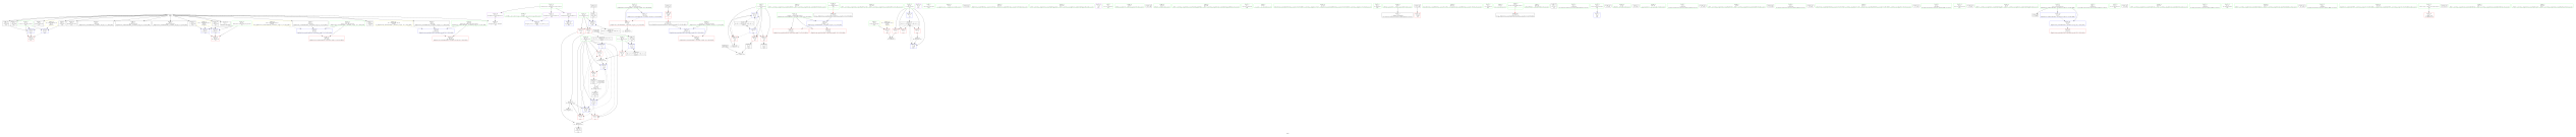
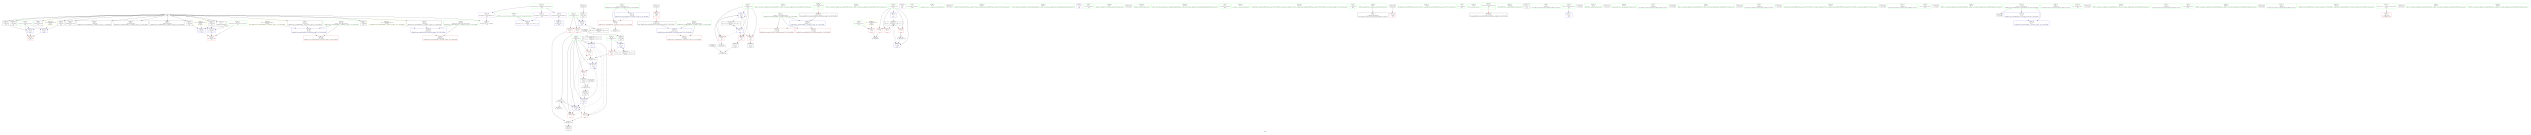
  digraph {
    fontname="EB Garamond"
    label=SVFG
    node [color=green fontname="EB Garamond" shape=record]
    edge [fontname="EB Garamond" style=solid]
    n1 [color=grey label="{NodeID: 0\nNullPtr}"]
    n2 [color=black label="{NodeID: 60\n2\<--3\ndummyVal\<--dummyVal\n}"]
    n3 [color=black label="{NodeID: 61\n134\<--3\n\<--dummyVal\nmain\n}"]
    n4 [color=black label="{NodeID: 62\n135\<--3\n\<--dummyVal\nmain\n}"]
    n5 [color=black label="{NodeID: 63\n137\<--3\n\<--dummyVal\nmain\n}"]
    n6 [color=black label="{NodeID: 64\n191\<--3\n\<--dummyVal\nmain\n}"]
    n7 [color=black label="{NodeID: 65\n192\<--3\n\<--dummyVal\nmain\n}"]
    n8 [color=black label="{NodeID: 66\n194\<--3\n\<--dummyVal\nmain\n}"]
    n9 [color=black label="{NodeID: 67\n205\<--3\nlpad.val\<--dummyVal\nmain\n}"]
    n10 [color=black label="{NodeID: 68\n206\<--3\nlpad.val41\<--dummyVal\nmain\n}"]
    n11 [color=black label="{NodeID: 69\n273\<--3\n\<--dummyVal\n_ZStplIcSt11char_traitsIcESaIcEENSt7__cxx1112basic_stringIT_T0_T1_EES5_RKS8_\n}"]
    n12 [color=black label="{NodeID: 70\n274\<--3\n\<--dummyVal\n_ZStplIcSt11char_traitsIcESaIcEENSt7__cxx1112basic_stringIT_T0_T1_EES5_RKS8_\n}"]
    n13 [color=black label="{NodeID: 71\n276\<--3\n\<--dummyVal\n_ZStplIcSt11char_traitsIcESaIcEENSt7__cxx1112basic_stringIT_T0_T1_EES5_RKS8_\n}"]
    n14 [color=black label="{NodeID: 72\n285\<--3\nlpad.val\<--dummyVal\n_ZStplIcSt11char_traitsIcESaIcEENSt7__cxx1112basic_stringIT_T0_T1_EES5_RKS8_\n}"]
    n15 [color=black label="{NodeID: 73\n286\<--3\nlpad.val5\<--dummyVal\n_ZStplIcSt11char_traitsIcESaIcEENSt7__cxx1112basic_stringIT_T0_T1_EES5_RKS8_\n}"]
    n16 [color=blue label="{NodeID: 116\n325\<--3\nllvm.global_ctors_2\<--dummyVal\nGlob }" style=dotted]
    n17 [color=blue label="{NodeID: 126\n56\<--135\nexn.slot\<--\nmain\n}"]
    n18 [color=blue label="{NodeID: 127\n58\<--137\nehselector.slot\<--\nmain\n}"]
    n19 [color=blue label="{NodeID: 130\n56\<--192\nexn.slot\<--\nmain\n}"]
    n20 [color=blue label="{NodeID: 131\n58\<--194\nehselector.slot\<--\nmain\n}"]
    n21 [color=blue label="{NodeID: 137\n241\<--274\nexn.slot\<--\n_ZStplIcSt11char_traitsIcESaIcEENSt7__cxx1112basic_stringIT_T0_T1_EES5_RKS8_\n}"]
    n22 [color=blue label="{NodeID: 138\n243\<--276\nehselector.slot\<--\n_ZStplIcSt11char_traitsIcESaIcEENSt7__cxx1112basic_stringIT_T0_T1_EES5_RKS8_\n}"]
    n23 [color=red label="{NodeID: 93\n203\<--56\nexn\<--exn.slot\nmain\n}"]
    n24 [color=red label="{NodeID: 94\n204\<--58\nsel\<--ehselector.slot\nmain\n}"]
    n25 [color=red label="{NodeID: 112\n283\<--241\nexn\<--exn.slot\n_ZStplIcSt11char_traitsIcESaIcEENSt7__cxx1112basic_stringIT_T0_T1_EES5_RKS8_\n}"]
    n26 [color=red label="{NodeID: 113\n284\<--243\nsel\<--ehselector.slot\n_ZStplIcSt11char_traitsIcESaIcEENSt7__cxx1112basic_stringIT_T0_T1_EES5_RKS8_\n}"]
    n27 [color=red label="{NodeID: 97\n142\<--60\n\<--n\nmain\n}"]
    n28 [color=grey label="{NodeID: 226\n144 = Binary(142, 143, )\n}"]
    n29 [color=black label="{NodeID: 82\n145\<--144\nconv20\<--rem\nmain\n}"]
    n30 [label="{NodeID: 14\n14\<--18\nllvm.global_ctors\<--llvm.global_ctors_field_insensitive\nGlob }"]
    n31 [color=purple label="{NodeID: 86\n323\<--14\nllvm.global_ctors_0\<--llvm.global_ctors\nGlob }"]
    n32 [color=purple label="{NodeID: 87\n324\<--14\nllvm.global_ctors_1\<--llvm.global_ctors\nGlob }"]
    n33 [color=purple label="{NodeID: 88\n325\<--14\nllvm.global_ctors_2\<--llvm.global_ctors\nGlob }"]
    n34 [color=blue label="{NodeID: 114\n323\<--15\nllvm.global_ctors_0\<--\nGlob }"]
    n35 [color=blue label="{NodeID: 115\n324\<--16\nllvm.global_ctors_1\<--_GLOBAL__sub_I_mikev_0_1.cpp\nGlob }"]
    n36 [color=red label="{NodeID: 111\n255\<--239\n\<--__len\n_ZStplIcSt11char_traitsIcESaIcEENSt7__cxx1112basic_stringIT_T0_T1_EES5_RKS8_\n}"]
    n37 [color=grey label="{NodeID: 224\n256 = Binary(255, 257, )\n}"]
    n38 [label="{NodeID: 28\n60\<--61\nn\<--n_field_insensitive\nmain\n}"]
    n39 [color=red label="{NodeID: 95\n121\<--60\n\<--n\nmain\n}"]
    n40 [color=red label="{NodeID: 96\n124\<--60\n\<--n\nmain\n}"]
    n41 [color=red label="{NodeID: 98\n159\<--60\n\<--n\nmain\n}"]
    n42 [color=blue label="{NodeID: 119\n60\<--73\nn\<--\nmain\n}"]
    n43 [color=blue label="{NodeID: 123\n60\<--122\nn\<--mul\nmain\n}"]
    n44 [color=blue label="{NodeID: 124\n60\<--127\nn\<--conv19\nmain\n}"]
    n45 [color=blue label="{NodeID: 128\n60\<--160\nn\<--div\nmain\n}"]
    n46 [color=grey label="{NodeID: 229\n122 = Binary(121, 120, )\n}"]
    n47 [color=black label="{NodeID: 80\n125\<--124\nconv18\<--\nmain\n}"]
    n48 [color=grey label="{NodeID: 227\n160 = Binary(159, 158, )\n}"]
    n49 [color=grey label="{NodeID: 230\n126 = Binary(125, 116, )\n}"]
    n50 [color=grey label="{NodeID: 232\n162 = cmp(160, 73, )\n}"]
    n51 [color=black label="{NodeID: 237\nMR_12V_2 = PHI(MR_12V_8, MR_12V_1, )\npts\{61 \}\n}"]
    n52 [color=black label="{NodeID: 291\n146 = PHI()\n}"]
    n53 [color=red label="{NodeID: 106\n147\<--146\n\<--call23\nmain\n|{<s0>17}}"]
    n54 [color=black label="{NodeID: 304\n231 = PHI(147, )\n1st arg _ZStplIcSt11char_traitsIcESaIcEENSt7__cxx1112basic_stringIT_T0_T1_EES5_RKS8_ }"]
    n55 [color=blue label="{NodeID: 132\n233\<--231\n__lhs.addr\<--__lhs\n_ZStplIcSt11char_traitsIcESaIcEENSt7__cxx1112basic_stringIT_T0_T1_EES5_RKS8_\n}"]
    n56 [color=blue label="{NodeID: 125\n66\<--131\nk\<--inc\nmain\n}"]
    n57 [color=red label="{NodeID: 102\n105\<--66\n\<--k\nmain\n}"]
    n58 [color=red label="{NodeID: 103\n110\<--66\n\<--k\nmain\n}"]
    n59 [color=red label="{NodeID: 104\n130\<--66\n\<--k\nmain\n}"]
    n60 [color=black label="{NodeID: 240\nMR_18V_2 = PHI(MR_18V_4, MR_18V_1, )\npts\{67 \}\n}"]
    n61 [color=black label="{NodeID: 78\n106\<--105\nconv10\<--\nmain\n}"]
    n62 [color=black label="{NodeID: 79\n111\<--110\nconv14\<--\nmain\n}"]
    n63 [color=grey label="{NodeID: 228\n131 = Binary(130, 78, )\n}"]
    n64 [color=blue label="{NodeID: 122\n66\<--73\nk\<--\nmain\n}"]
    n65 [color=grey label="{NodeID: 231\n108 = cmp(106, 107, )\n}"]
    n66 [label="{NodeID: 42\n155\<--156\n_ZNSt7__cxx1112basic_stringIcSt11char_traitsIcESaIcEED1Ev\<--_ZNSt7__cxx1112basic_stringIcSt11char_traitsIcESaIcEED1Ev_field_insensitive\n}"]
    n67 [color=black label="{NodeID: 305\n232 = PHI(68, )\n2nd arg _ZStplIcSt11char_traitsIcESaIcEENSt7__cxx1112basic_stringIT_T0_T1_EES5_RKS8_ }"]
    n68 [color=blue label="{NodeID: 133\n235\<--232\n__rhs.addr\<--__rhs\n_ZStplIcSt11char_traitsIcESaIcEENSt7__cxx1112basic_stringIT_T0_T1_EES5_RKS8_\n}"]
    n69 [color=red label="{NodeID: 108\n250\<--235\n\<--__rhs.addr\n_ZStplIcSt11char_traitsIcESaIcEENSt7__cxx1112basic_stringIT_T0_T1_EES5_RKS8_\n}"]
    n70 [color=red label="{NodeID: 109\n265\<--235\n\<--__rhs.addr\n_ZStplIcSt11char_traitsIcESaIcEENSt7__cxx1112basic_stringIT_T0_T1_EES5_RKS8_\n}"]
    n71 [label="{NodeID: 56\n259\<--260\n_ZNSt7__cxx1112basic_stringIcSt11char_traitsIcESaIcEE7reserveEm\<--_ZNSt7__cxx1112basic_stringIcSt11char_traitsIcESaIcEE7reserveEm_field_insensitive\n}"]
    n72 [color=black label="{NodeID: 236\nMR_6V_3 = PHI(MR_6V_4, MR_6V_2, )\npts\{49 \}\n}"]
    n73 [color=red label="{NodeID: 90\n80\<--48\n\<--i\nmain\n}"]
    n74 [color=red label="{NodeID: 91\n168\<--48\n\<--i\nmain\n}"]
    n75 [color=red label="{NodeID: 92\n187\<--48\n\<--i\nmain\n}"]
    n76 [color=blue label="{NodeID: 129\n48\<--188\ni\<--inc39\nmain\n}"]
    n77 [color=grey label="{NodeID: 233\n82 = cmp(80, 81, )\n}"]
    n78 [color=grey label="{NodeID: 225\n188 = Binary(187, 78, )\n}"]
    n79 [color=purple label="{NodeID: 84\n164\<--10\n\<--.str\nmain\n}"]
    n80 [label="{NodeID: 1\n7\<--1\n__dso_handle\<--dummyObj\nGlob }"]
    n81 [label="{NodeID: 15\n19\<--20\n__cxx_global_var_init\<--__cxx_global_var_init_field_insensitive\n}"]
    n82 [label="{NodeID: 29\n62\<--63\nb1\<--b1_field_insensitive\nmain\n}"]
    n83 [color=red label="{NodeID: 99\n120\<--62\n\<--b1\nmain\n}"]
    n84 [color=blue label="{NodeID: 120\n62\<--98\nb1\<--conv\nmain\n}"]
    n85 [color=black label="{NodeID: 238\nMR_14V_2 = PHI(MR_14V_3, MR_14V_1, )\npts\{63 \}\n}"]
    n86 [color=black label="{NodeID: 292\n151 = PHI()\n}"]
    n87 [label="{NodeID: 43\n166\<--167\n_ZStlsISt11char_traitsIcEERSt13basic_ostreamIcT_ES5_PKc\<--_ZStlsISt11char_traitsIcEERSt13basic_ostreamIcT_ES5_PKc_field_insensitive\n}"]
    n88 [label="{NodeID: 57\n263\<--264\n_ZNSt7__cxx1112basic_stringIcSt11char_traitsIcESaIcEE6appendEmc\<--_ZNSt7__cxx1112basic_stringIcSt11char_traitsIcESaIcEE6appendEmc_field_insensitive\n}"]
    n89 [color=purple label="{NodeID: 85\n172\<--12\n\<--.str.1\nmain\n}"]
    n90 [label="{NodeID: 2\n8\<--1\n_ZSt3cin\<--dummyObj\nGlob }"]
    n91 [label="{NodeID: 16\n23\<--24\n_ZNSt8ios_base4InitC1Ev\<--_ZNSt8ios_base4InitC1Ev_field_insensitive\n}"]
    n92 [label="{NodeID: 30\n64\<--65\nb2\<--b2_field_insensitive\nmain\n}"]
    n93 [color=red label="{NodeID: 100\n143\<--64\n\<--b2\nmain\n}"]
    n94 [color=red label="{NodeID: 101\n158\<--64\n\<--b2\nmain\n}"]
    n95 [color=blue label="{NodeID: 121\n64\<--101\nb2\<--conv8\nmain\n}"]
    n96 [color=black label="{NodeID: 239\nMR_16V_2 = PHI(MR_16V_3, MR_16V_1, )\npts\{65 \}\n}"]
    n97 [color=black label="{NodeID: 293\n165 = PHI()\n}"]
    n98 [label="{NodeID: 44\n170\<--171\n_ZNSolsEi\<--_ZNSolsEi_field_insensitive\n}"]
    n99 [label="{NodeID: 58\n267\<--268\n_ZNSt7__cxx1112basic_stringIcSt11char_traitsIcESaIcEE6appendERKS4_\<--_ZNSt7__cxx1112basic_stringIcSt11char_traitsIcESaIcEE6appendERKS4__field_insensitive\n}"]
    n100 [label="{NodeID: 3\n9\<--1\n_ZSt4cout\<--dummyObj\nGlob }"]
    n101 [color=yellow label="{NodeID: 266\n28V_1 = ENCHI(MR_28V_0)\npts\{242 \}\nFun[_ZStplIcSt11char_traitsIcESaIcEENSt7__cxx1112basic_stringIT_T0_T1_EES5_RKS8_]}" style=double]
    n102 [label="{NodeID: 17\n29\<--30\n__cxa_atexit\<--__cxa_atexit_field_insensitive\n}"]
    n103 [label="{NodeID: 31\n66\<--67\nk\<--k_field_insensitive\nmain\n}"]
    n104 [color=black label="{NodeID: 294\n107 = PHI()\n}"]
    n105 [label="{NodeID: 45\n175\<--176\n_ZStlsIcSt11char_traitsIcESaIcEERSt13basic_ostreamIT_T0_ES7_RKNSt7__cxx1112basic_stringIS4_S5_T1_EE\<--_ZStlsIcSt11char_traitsIcESaIcEERSt13basic_ostreamIT_T0_ES7_RKNSt7__cxx1112basic_stringIS4_S5_T1_EE_field_insensitive\n}"]
    n106 [label="{NodeID: 59\n16\<--319\n_GLOBAL__sub_I_mikev_0_1.cpp\<--_GLOBAL__sub_I_mikev_0_1.cpp_field_insensitive\n}"]
    n107 [label="{NodeID: 4\n10\<--1\n.str\<--dummyObj\nGlob }"]
    n108 [color=yellow label="{NodeID: 267\n30V_1 = ENCHI(MR_30V_0)\npts\{244 \}\nFun[_ZStplIcSt11char_traitsIcESaIcEENSt7__cxx1112basic_stringIT_T0_T1_EES5_RKS8_]}" style=double]
    n109 [label="{NodeID: 18\n28\<--34\n_ZNSt8ios_base4InitD1Ev\<--_ZNSt8ios_base4InitD1Ev_field_insensitive\n}"]
    n110 [color=black label="{NodeID: 74\n27\<--28\n\<--_ZNSt8ios_base4InitD1Ev\nCan only get source location for instruction, argument, global var or function.}"]
    n111 [label="{NodeID: 32\n68\<--69\nres\<--res_field_insensitive\nmain\n|{<s0>17}}"]
    n112 [color=black label="{NodeID: 295\n112 = PHI()\n}"]
    n113 [color=red label="{NodeID: 105\n115\<--112\n\<--call16\nmain\n}"]
    n114 [label="{NodeID: 46\n178\<--179\n_ZSt4endlIcSt11char_traitsIcEERSt13basic_ostreamIT_T0_ES6_\<--_ZSt4endlIcSt11char_traitsIcEERSt13basic_ostreamIT_T0_ES6__field_insensitive\n}"]
    n115 [color=yellow label="{NodeID: 254\n4V_1 = ENCHI(MR_4V_0)\npts\{47 \}\nFun[main]}" style=double]
    n116 [color=red label="{NodeID: 89\n81\<--46\n\<--N\nmain\n}"]
    n117 [label="{NodeID: 5\n12\<--1\n.str.1\<--dummyObj\nGlob }"]
    n118 [label="{NodeID: 19\n41\<--42\nmain\<--main_field_insensitive\n}"]
    n119 [label="{NodeID: 33\n70\<--71\nref.tmp\<--ref.tmp_field_insensitive\nmain\n|{<s0>17}}"]
    n120 [color=black label="{NodeID: 303\n230 = PHI(70, )\n0th arg _ZStplIcSt11char_traitsIcESaIcEENSt7__cxx1112basic_stringIT_T0_T1_EES5_RKS8_ }"]
    n121 [color=black label="{NodeID: 296\n116 = PHI()\n}"]
    n122 [color=black label="{NodeID: 81\n127\<--126\nconv19\<--add\nmain\n}"]
    n123 [label="{NodeID: 47\n180\<--181\n_ZNSolsEPFRSoS_E\<--_ZNSolsEPFRSoS_E_field_insensitive\n}"]
    n124 [color=black label="{NodeID: 75\n43\<--73\nmain_ret\<--\nmain\n}"]
    n125 [label="{NodeID: 6\n15\<--1\n\<--dummyObj\nCan only get source location for instruction, argument, global var or function.}"]
    n126 [label="{NodeID: 20\n44\<--45\nretval\<--retval_field_insensitive\nmain\n}"]
    n127 [color=blue label="{NodeID: 117\n44\<--73\nretval\<--\nmain\n}"]
    n128 [color=black label="{NodeID: 283\n74 = PHI()\n}"]
    n129 [label="{NodeID: 34\n75\<--76\n_ZNSirsERi\<--_ZNSirsERi_field_insensitive\n}"]
    n130 [color=black label="{NodeID: 297\n169 = PHI()\n}"]
    n131 [label="{NodeID: 48\n216\<--217\n__gxx_personality_v0\<--__gxx_personality_v0_field_insensitive\n}"]
    n132 [color=black label="{NodeID: 76\n98\<--95\nconv\<--call6\nmain\n}"]
    n133 [color=yellow label="{NodeID: 256\n8V_1 = ENCHI(MR_8V_0)\npts\{57 \}\nFun[main]}" style=double]
    n134 [label="{NodeID: 7\n73\<--1\n\<--dummyObj\nCan only get source location for instruction, argument, global var or function.}"]
    n135 [label="{NodeID: 21\n46\<--47\nN\<--N_field_insensitive\nmain\n}"]
    n136 [color=black label="{NodeID: 284\n262 = PHI()\n}"]
    n137 [color=blue label="{NodeID: 118\n48\<--78\ni\<--\nmain\n}"]
    n138 [label="{NodeID: 35\n85\<--86\n_ZNSt7__cxx1112basic_stringIcSt11char_traitsIcESaIcEEC1Ev\<--_ZNSt7__cxx1112basic_stringIcSt11char_traitsIcESaIcEEC1Ev_field_insensitive\n}"]
    n139 [color=black label="{NodeID: 298\n173 = PHI()\n}"]
    n140 [color=red label="{NodeID: 107\n261\<--233\n\<--__lhs.addr\n_ZStplIcSt11char_traitsIcESaIcEENSt7__cxx1112basic_stringIT_T0_T1_EES5_RKS8_\n}"]
    n141 [label="{NodeID: 49\n233\<--234\n__lhs.addr\<--__lhs.addr_field_insensitive\n_ZStplIcSt11char_traitsIcESaIcEENSt7__cxx1112basic_stringIT_T0_T1_EES5_RKS8_\n}"]
    n142 [color=black label="{NodeID: 77\n101\<--100\nconv8\<--call7\nmain\n}"]
    n143 [color=yellow label="{NodeID: 257\n10V_1 = ENCHI(MR_10V_0)\npts\{59 \}\nFun[main]}" style=double]
    n144 [label="{NodeID: 8\n78\<--1\n\<--dummyObj\nCan only get source location for instruction, argument, global var or function.}"]
    n145 [label="{NodeID: 22\n48\<--49\ni\<--i_field_insensitive\nmain\n}"]
    n146 [color=black label="{NodeID: 285\n89 = PHI()\n}"]
    n147 [label="{NodeID: 36\n90\<--91\n_ZStrsIcSt11char_traitsIcESaIcEERSt13basic_istreamIT_T0_ES7_RNSt7__cxx1112basic_stringIS4_S5_T1_EE\<--_ZStrsIcSt11char_traitsIcESaIcEERSt13basic_istreamIT_T0_ES7_RNSt7__cxx1112basic_stringIS4_S5_T1_EE_field_insensitive\n}"]
    n148 [color=black label="{NodeID: 299\n174 = PHI()\n}"]
    n149 [label="{NodeID: 50\n235\<--236\n__rhs.addr\<--__rhs.addr_field_insensitive\n_ZStplIcSt11char_traitsIcESaIcEENSt7__cxx1112basic_stringIT_T0_T1_EES5_RKS8_\n}"]
    n150 [label="{NodeID: 9\n117\<--1\n\<--dummyObj\nCan only get source location for instruction, argument, global var or function.}"]
    n151 [label="{NodeID: 23\n50\<--51\nnum\<--num_field_insensitive\nmain\n}"]
    n152 [color=black label="{NodeID: 286\n92 = PHI()\n}"]
    n153 [label="{NodeID: 37\n96\<--97\n_ZNKSt7__cxx1112basic_stringIcSt11char_traitsIcESaIcEE6lengthEv\<--_ZNKSt7__cxx1112basic_stringIcSt11char_traitsIcESaIcEE6lengthEv_field_insensitive\n}"]
    n154 [color=black label="{NodeID: 300\n177 = PHI()\n}"]
    n155 [color=blue label="{NodeID: 134\n237\<--248\nnrvo\<--\n_ZStplIcSt11char_traitsIcESaIcEENSt7__cxx1112basic_stringIT_T0_T1_EES5_RKS8_\n}"]
    n156 [color=blue label="{NodeID: 136\n237\<--270\nnrvo\<--\n_ZStplIcSt11char_traitsIcESaIcEENSt7__cxx1112basic_stringIT_T0_T1_EES5_RKS8_\n}"]
-   n157 [color=red label="{NodeID: 110\n271\<--237\nnrvo.val\<--nrvo\n_ZStplIcSt11char_traitsIcESaIcEENSt7__cxx1112basic_stringIT_T0_T1_EES5_RKS8_\n}"]
    n158 [label="{NodeID: 51\n237\<--238\nnrvo\<--nrvo_field_insensitive\n_ZStplIcSt11char_traitsIcESaIcEENSt7__cxx1112basic_stringIT_T0_T1_EES5_RKS8_\n}"]
    n159 [label="{NodeID: 10\n248\<--1\n\<--dummyObj\nCan only get source location for instruction, argument, global var or function.}"]
    n160 [label="{NodeID: 24\n52\<--53\nsrc\<--src_field_insensitive\nmain\n}"]
    n161 [color=black label="{NodeID: 287\n93 = PHI()\n}"]
    n162 [label="{NodeID: 38\n113\<--114\n_ZNSt7__cxx1112basic_stringIcSt11char_traitsIcESaIcEEixEm\<--_ZNSt7__cxx1112basic_stringIcSt11char_traitsIcESaIcEEixEm_field_insensitive\n}"]
    n163 [color=blue label="{NodeID: 135\n239\<--251\n__len\<--call\n_ZStplIcSt11char_traitsIcESaIcEENSt7__cxx1112basic_stringIT_T0_T1_EES5_RKS8_\n}"]
    n164 [label="{NodeID: 52\n239\<--240\n__len\<--__len_field_insensitive\n_ZStplIcSt11char_traitsIcESaIcEENSt7__cxx1112basic_stringIT_T0_T1_EES5_RKS8_\n}"]
    n165 [label="{NodeID: 11\n257\<--1\n\<--dummyObj\nCan only get source location for instruction, argument, global var or function.}"]
    n166 [label="{NodeID: 25\n54\<--55\ntrg\<--trg_field_insensitive\nmain\n}"]
    n167 [color=black label="{NodeID: 288\n95 = PHI()\n}"]
    n168 [label="{NodeID: 39\n118\<--119\n_ZNKSt7__cxx1112basic_stringIcSt11char_traitsIcESaIcEE4findEcm\<--_ZNKSt7__cxx1112basic_stringIcSt11char_traitsIcESaIcEE4findEcm_field_insensitive\n}"]
    n169 [color=black label="{NodeID: 302\n266 = PHI()\n}"]
    n170 [label="{NodeID: 53\n241\<--242\nexn.slot\<--exn.slot_field_insensitive\n_ZStplIcSt11char_traitsIcESaIcEENSt7__cxx1112basic_stringIT_T0_T1_EES5_RKS8_\n}"]
    n171 [label="{NodeID: 12\n270\<--1\n\<--dummyObj\nCan only get source location for instruction, argument, global var or function.}"]
    n172 [label="{NodeID: 26\n56\<--57\nexn.slot\<--exn.slot_field_insensitive\nmain\n}"]
    n173 [color=black label="{NodeID: 289\n100 = PHI()\n}"]
    n174 [label="{NodeID: 40\n149\<--150\n_ZStplIcSt11char_traitsIcESaIcEENSt7__cxx1112basic_stringIT_T0_T1_EES5_RKS8_\<--_ZStplIcSt11char_traitsIcESaIcEENSt7__cxx1112basic_stringIT_T0_T1_EES5_RKS8__field_insensitive\n}"]
    n175 [label="{NodeID: 54\n243\<--244\nehselector.slot\<--ehselector.slot_field_insensitive\n_ZStplIcSt11char_traitsIcESaIcEENSt7__cxx1112basic_stringIT_T0_T1_EES5_RKS8_\n}"]
    n176 [label="{NodeID: 13\n4\<--6\n_ZStL8__ioinit\<--_ZStL8__ioinit_field_insensitive\nGlob }"]
    n177 [color=red label="{NodeID: 83\n25\<--4\n\<--_ZStL8__ioinit\n__cxx_global_var_init\n}"]
    n178 [label="{NodeID: 27\n58\<--59\nehselector.slot\<--ehselector.slot_field_insensitive\nmain\n}"]
    n179 [color=black label="{NodeID: 290\n26 = PHI()\n}"]
    n180 [label="{NodeID: 41\n152\<--153\n_ZNSt7__cxx1112basic_stringIcSt11char_traitsIcESaIcEEaSEOS4_\<--_ZNSt7__cxx1112basic_stringIcSt11char_traitsIcESaIcEEaSEOS4__field_insensitive\n}"]
    n181 [label="{NodeID: 55\n252\<--253\n_ZNKSt7__cxx1112basic_stringIcSt11char_traitsIcESaIcEE4sizeEv\<--_ZNKSt7__cxx1112basic_stringIcSt11char_traitsIcESaIcEE4sizeEv_field_insensitive\n}"]
    n1 -> n2
    n1 -> n3
    n1 -> n4
    n1 -> n5
    n1 -> n6
    n1 -> n7
    n1 -> n8
    n1 -> n9
    n1 -> n10
    n1 -> n11
    n1 -> n12
    n1 -> n13
    n1 -> n14
    n1 -> n15
    n1 -> n16
    n4 -> n17
    n5 -> n18
    n7 -> n19
    n8 -> n20
    n12 -> n21
    n13 -> n22
    n17 -> n23 [style=dashed]
    n18 -> n24 [style=dashed]
    n19 -> n23 [style=dashed]
    n20 -> n24 [style=dashed]
    n21 -> n25 [style=dashed]
    n22 -> n26 [style=dashed]
    n27 -> n28
    n28 -> n29
    n30 -> n31
    n30 -> n32
    n30 -> n33
    n31 -> n34
    n32 -> n35
    n33 -> n16
    n36 -> n37
    n38 -> n27
    n38 -> n39
    n38 -> n40
    n38 -> n41
    n38 -> n42
    n38 -> n43
    n38 -> n44
    n38 -> n45
    n39 -> n46
    n40 -> n47
    n41 -> n48
    n42 -> n27 [style=dashed]
    n42 -> n39 [style=dashed]
    n42 -> n41 [style=dashed]
    n42 -> n43 [style=dashed]
    n42 -> n45 [style=dashed]
    n43 -> n40 [style=dashed]
    n43 -> n44 [style=dashed]
    n44 -> n27 [style=dashed]
    n44 -> n39 [style=dashed]
    n44 -> n41 [style=dashed]
    n44 -> n43 [style=dashed]
    n44 -> n45 [style=dashed]
    n45 -> n27 [style=dashed]
    n45 -> n41 [style=dashed]
    n45 -> n45 [style=dashed]
    n46 -> n43
    n47 -> n49
    n48 -> n45
    n48 -> n50
    n49 -> n122
    n51 -> n42 [style=dashed]
    n52 -> n53
    n53 -> n54 [color=red tailport=s0]
    n54 -> n55
    n55 -> n140 [style=dashed]
    n56 -> n56 [style=dashed]
    n56 -> n57 [style=dashed]
    n56 -> n58 [style=dashed]
    n56 -> n59 [style=dashed]
    n56 -> n60 [style=dashed]
    n57 -> n61
    n58 -> n62
    n59 -> n63
    n60 -> n64 [style=dashed]
    n61 -> n65
    n63 -> n56
    n64 -> n56 [style=dashed]
    n64 -> n57 [style=dashed]
    n64 -> n58 [style=dashed]
    n64 -> n59 [style=dashed]
    n64 -> n60 [style=dashed]
    n67 -> n68
    n68 -> n69 [style=dashed]
    n68 -> n70 [style=dashed]
    n72 -> n73 [style=dashed]
    n72 -> n74 [style=dashed]
    n72 -> n75 [style=dashed]
    n72 -> n76 [style=dashed]
    n73 -> n77
    n75 -> n78
    n76 -> n72 [style=dashed]
    n78 -> n76
    n82 -> n83
    n82 -> n84
    n83 -> n46
    n84 -> n83 [style=dashed]
    n84 -> n85 [style=dashed]
    n85 -> n84 [style=dashed]
    n92 -> n93
    n92 -> n94
    n92 -> n95
    n93 -> n28
    n94 -> n48
    n94 -> n51 [style=dashed]
    n95 -> n93 [style=dashed]
    n95 -> n94 [style=dashed]
    n95 -> n96 [style=dashed]
    n96 -> n95 [style=dashed]
    n101 -> n21 [style=dashed]
    n103 -> n56
    n103 -> n57
    n103 -> n58
    n103 -> n59
    n103 -> n64
    n104 -> n65
    n106 -> n35
    n108 -> n22 [style=dashed]
    n109 -> n110
    n111 -> n67 [color=red tailport=s0]
    n112 -> n113
    n115 -> n116 [style=dashed]
    n116 -> n77
    n119 -> n120 [color=red tailport=s0]
    n121 -> n49
    n122 -> n44
    n126 -> n127
    n132 -> n84
    n133 -> n17 [style=dashed]
    n133 -> n19 [style=dashed]
    n135 -> n116
    n137 -> n72 [style=dashed]
    n141 -> n55
    n141 -> n140
    n142 -> n95
    n143 -> n18 [style=dashed]
    n143 -> n20 [style=dashed]
    n145 -> n73
    n145 -> n74
    n145 -> n75
    n145 -> n76
    n145 -> n137
    n149 -> n68
    n149 -> n69
    n149 -> n70
    n155 -> n156 [style=dashed]
-   n156 -> n157 [style=dashed]
    n158 -> n154
    n158 -> n155
    n158 -> n156
    n163 -> n36 [style=dashed]
    n164 -> n36
    n164 -> n163
    n167 -> n132
    n170 -> n21
    n170 -> n25
    n172 -> n17
    n172 -> n19
    n172 -> n23
    n173 -> n142
    n175 -> n22
    n175 -> n26
    n176 -> n177
    n178 -> n18
    n178 -> n20
    n178 -> n24
  }
